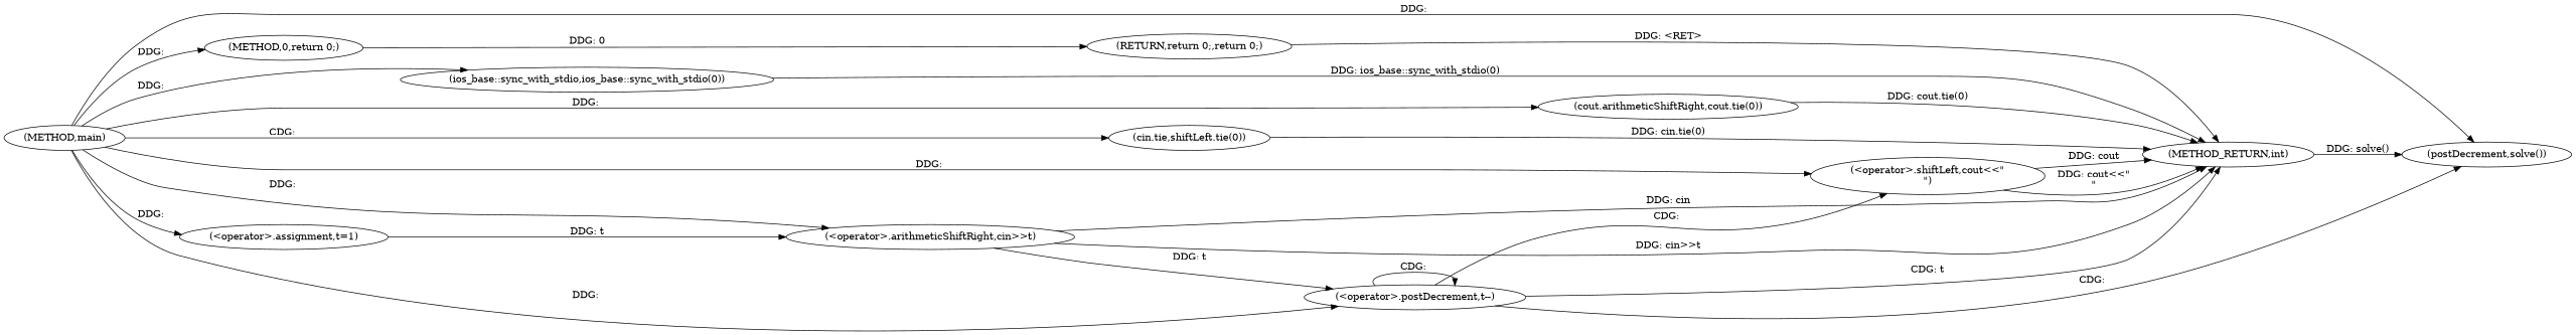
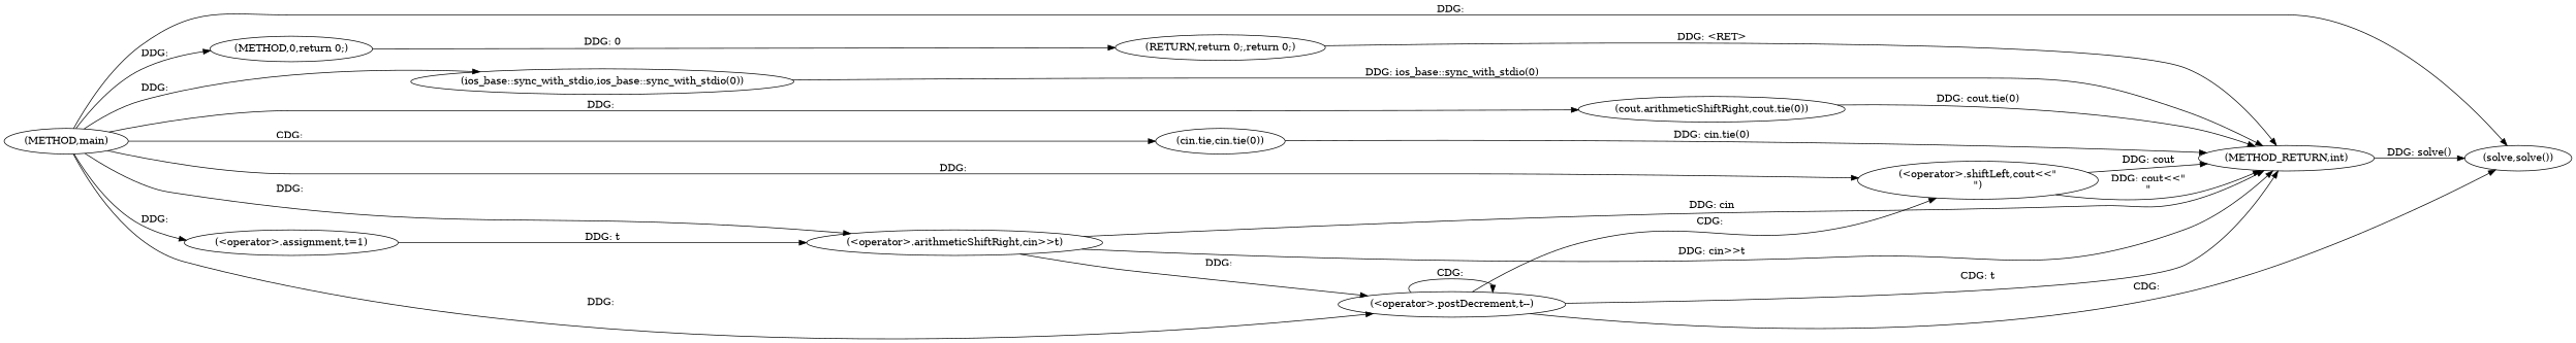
  digraph {
    rankdir=LR
    n1 [label="(METHOD,main)"]
    n2 [label="(ios_base::sync_with_stdio,ios_base::sync_with_stdio(0))"]
-   n3 [label="(cin.tie,shiftLeft.tie(0))"]
+   n3 [label="(cin.tie,cin.tie(0))"]
    n4 [label="(cout.arithmeticShiftRight,cout.tie(0))"]
    n5 [label="(<operator>.assignment,t=1)"]
    n6 [label="(<operator>.arithmeticShiftRight,cin>>t)"]
    n7 [label="(<operator>.postDecrement,t--)"]
    n8 [label="(METHOD,0,return 0;)"]
-   n9 [label="(postDecrement,solve())"]
+   n9 [label="(solve,solve())"]
    n10 [label="(<operator>.shiftLeft,cout<<\"\n\")"]
    n11 [label="(METHOD_RETURN,int)"]
    n12 [label="(RETURN,return 0;,return 0;)"]
    n1 -> n2 [label="DDG: "]
    n1 -> n3 [label="CDG: "]
    n1 -> n4 [label="DDG: "]
    n1 -> n5 [label="DDG: "]
    n1 -> n6 [label="DDG: "]
    n1 -> n7 [label="DDG: "]
    n1 -> n8 [label="DDG: "]
    n1 -> n9 [label="DDG: "]
    n1 -> n10 [label="DDG: "]
    n2 -> n11 [label="DDG: ios_base::sync_with_stdio(0)"]
    n3 -> n11 [label="DDG: cin.tie(0)"]
    n4 -> n11 [label="DDG: cout.tie(0)"]
    n5 -> n6 [label="DDG: t"]
-   n6 -> n7 [label="DDG: t"]
+   n6 -> n7 [label="DDG: "]
    n6 -> n11 [label="DDG: cin>>t"]
    n6 -> n11 [label="DDG: cin"]
    n7 -> n7 [label="CDG: "]
    n7 -> n9 [label="CDG: "]
    n7 -> n10 [label="CDG: "]
    n7 -> n11 [label="CDG: t"]
    n8 -> n12 [label="DDG: 0"]
    n10 -> n11 [label="DDG: cout<<\"\n\""]
    n10 -> n11 [label="DDG: cout"]
    n11 -> n9 [label="DDG: solve()"]
    n12 -> n11 [label="DDG: <RET>"]
  }
